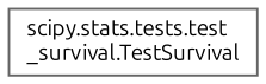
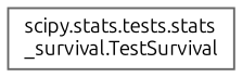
  digraph {
    rankdir=LR
    fontname=Ubuntu
-   n1 [color=grey40 fillcolor=white fontname=Ubuntu fontsize=10 height=0.2 label="scipy.stats.tests.test\l_survival.TestSurvival" shape=box style=filled width=0.4]
+   n1 [color=grey40 fillcolor=white fontname=Ubuntu fontsize=10 height=0.2 label="scipy.stats.tests.stats\l_survival.TestSurvival" shape=box style=filled width=0.4]
  }
